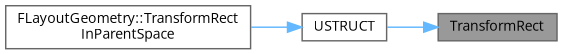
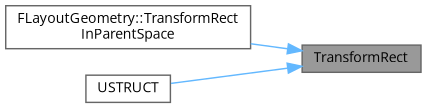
  digraph {
    fontname="Open Sans"
    rankdir=RL
    node [color=grey40 fillcolor=white fontname="Open Sans" fontsize=10 shape=box style=filled]
    edge [color=steelblue1 dir=back fontname="Open Sans" fontsize=10 labelfontname=Helvetica labelfontsize=10 style=solid]
    n1 [color=gray40 fillcolor=grey60 fontcolor=black height=0.2 label=TransformRect width=0.4]
    n2 [height=0.2 label="FLayoutGeometry::TransformRect\lInParentSpace" width=0.4]
    n3 [height=0.2 label=USTRUCT width=0.4]
-   n3 -> n2
+   n1 -> n2
    n1 -> n3
  }
